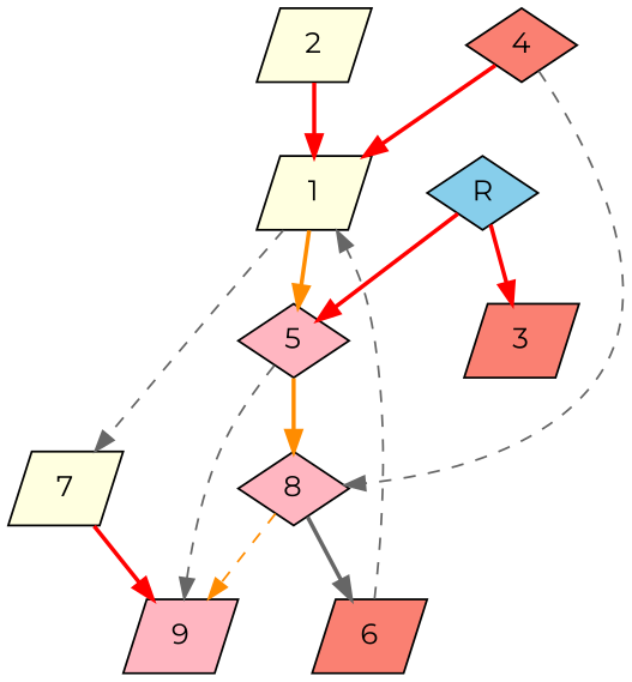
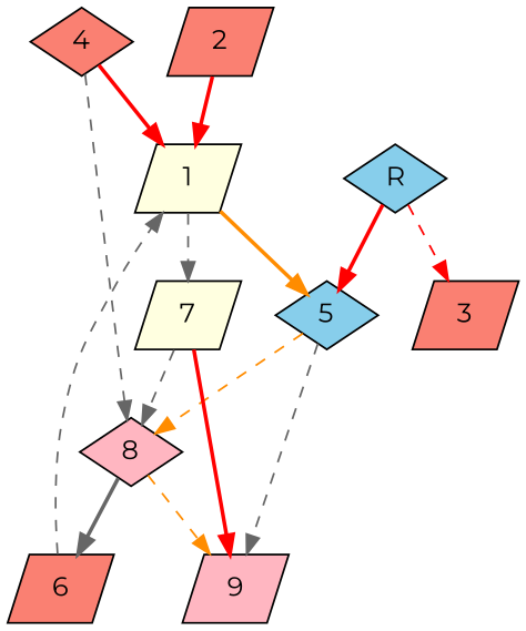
  digraph {
    fontname=Montserrat
    node [fillcolor=salmon fontname=Montserrat shape=parallelogram style=filled]
    edge [color=gray40 fontname=Montserrat style=bold]
    1 [fillcolor=lightyellow]
-   5 [fillcolor=lightpink shape=diamond]
+   5 [fillcolor=skyblue shape=diamond]
    7 [fillcolor=lightyellow]
    4 [shape=diamond]
    8 [fillcolor=lightpink shape=diamond]
    9 [fillcolor=lightpink]
-   2 [fillcolor=lightyellow]
+   2
    6
    R [fillcolor=skyblue shape=diamond]
    3
    1 -> 5 [color=darkorange]
    1 -> 7 [style=dashed]
-   5 -> 8 [color=darkorange]
+   5 -> 8 [color=darkorange style=dashed]
    5 -> 9 [style=dashed]
+   7 -> 8 [style=dashed]
    7 -> 9 [color=red]
    4 -> 1 [color=red]
    4 -> 8 [style=dashed]
    8 -> 9 [color=darkorange style=dashed]
    8 -> 6
    2 -> 1 [color=red]
    6 -> 1 [style=dashed]
    R -> 5 [color=red]
-   R -> 3 [color=red]
+   R -> 3 [color=red style=dashed]
  }
